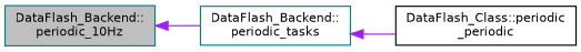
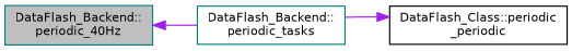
  digraph {
    rankdir=LR
    node [color=teal fillcolor=white fontname=Helvetica fontsize=10 shape=record style=filled]
    edge [color=purple dir=back fontname=Helvetica fontsize=10 labelfontname=Helvetica labelfontsize=10 style=solid]
-   n1 [fillcolor=grey75 fontcolor=black height=0.2 label="DataFlash_Backend::\lperiodic_10Hz" width=0.4]
+   n1 [fillcolor=grey75 fontcolor=black height=0.2 label="DataFlash_Backend::\lperiodic_40Hz" width=0.4]
    n2 [height=0.2 label="DataFlash_Backend::\lperiodic_tasks" width=0.4]
    n3 [color=black height=0.2 label="DataFlash_Class::periodic\l_periodic" width=0.4]
    n1 -> n2
-   n2 -> n3
+   n3 -> n2
  }
